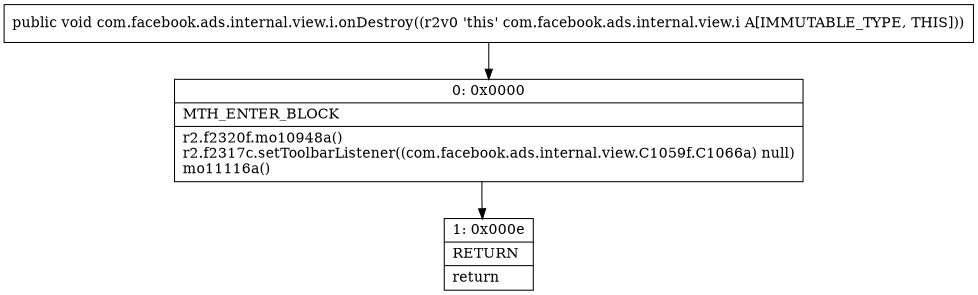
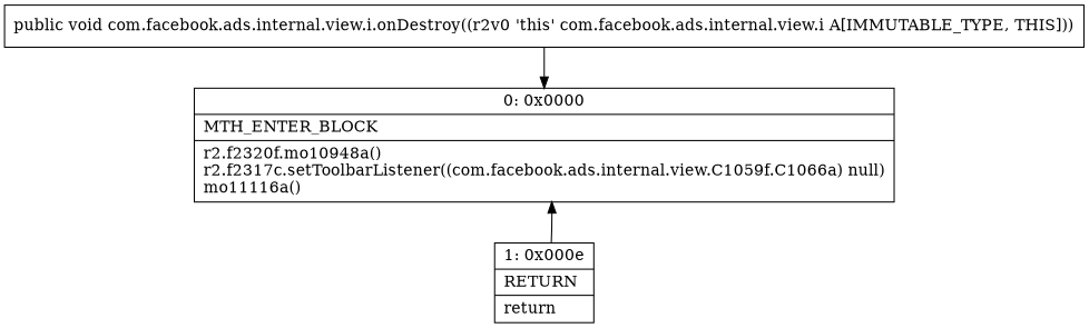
  digraph {
    node [shape=record]
    n1 [label="{0\:\ 0x0000|MTH_ENTER_BLOCK\l|r2.f2320f.mo10948a()\lr2.f2317c.setToolbarListener((com.facebook.ads.internal.view.C1059f.C1066a) null)\lmo11116a()\l}"]
    n2 [label="{1\:\ 0x000e|RETURN\l|return\l}"]
    n3 [label="{public void com.facebook.ads.internal.view.i.onDestroy((r2v0 'this' com.facebook.ads.internal.view.i A[IMMUTABLE_TYPE, THIS])) }"]
-   n1 -> n2
+   n2 -> n1
    n3 -> n1
  }
